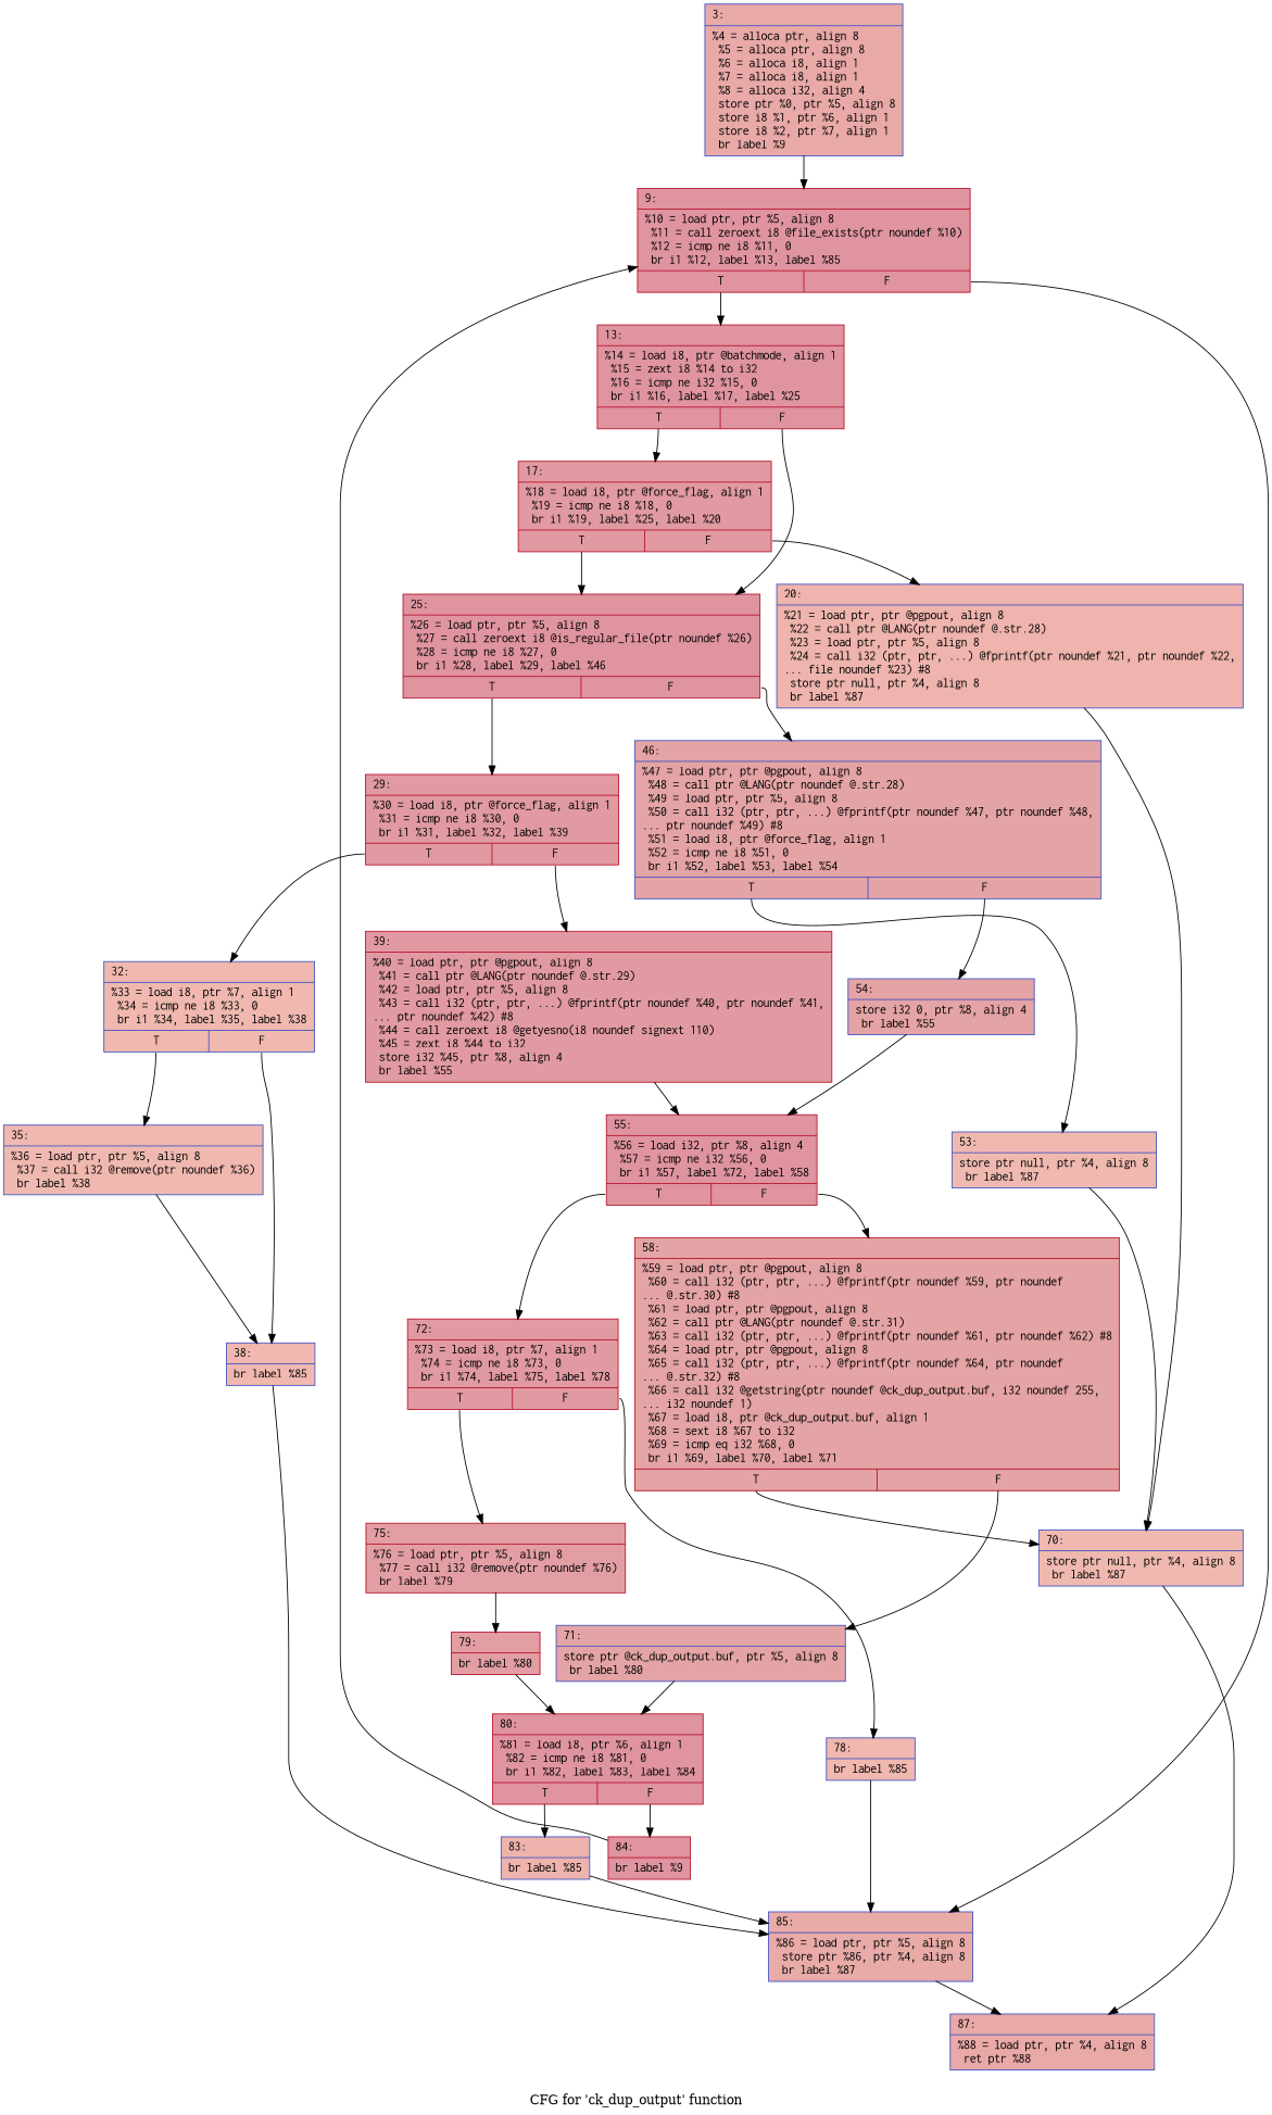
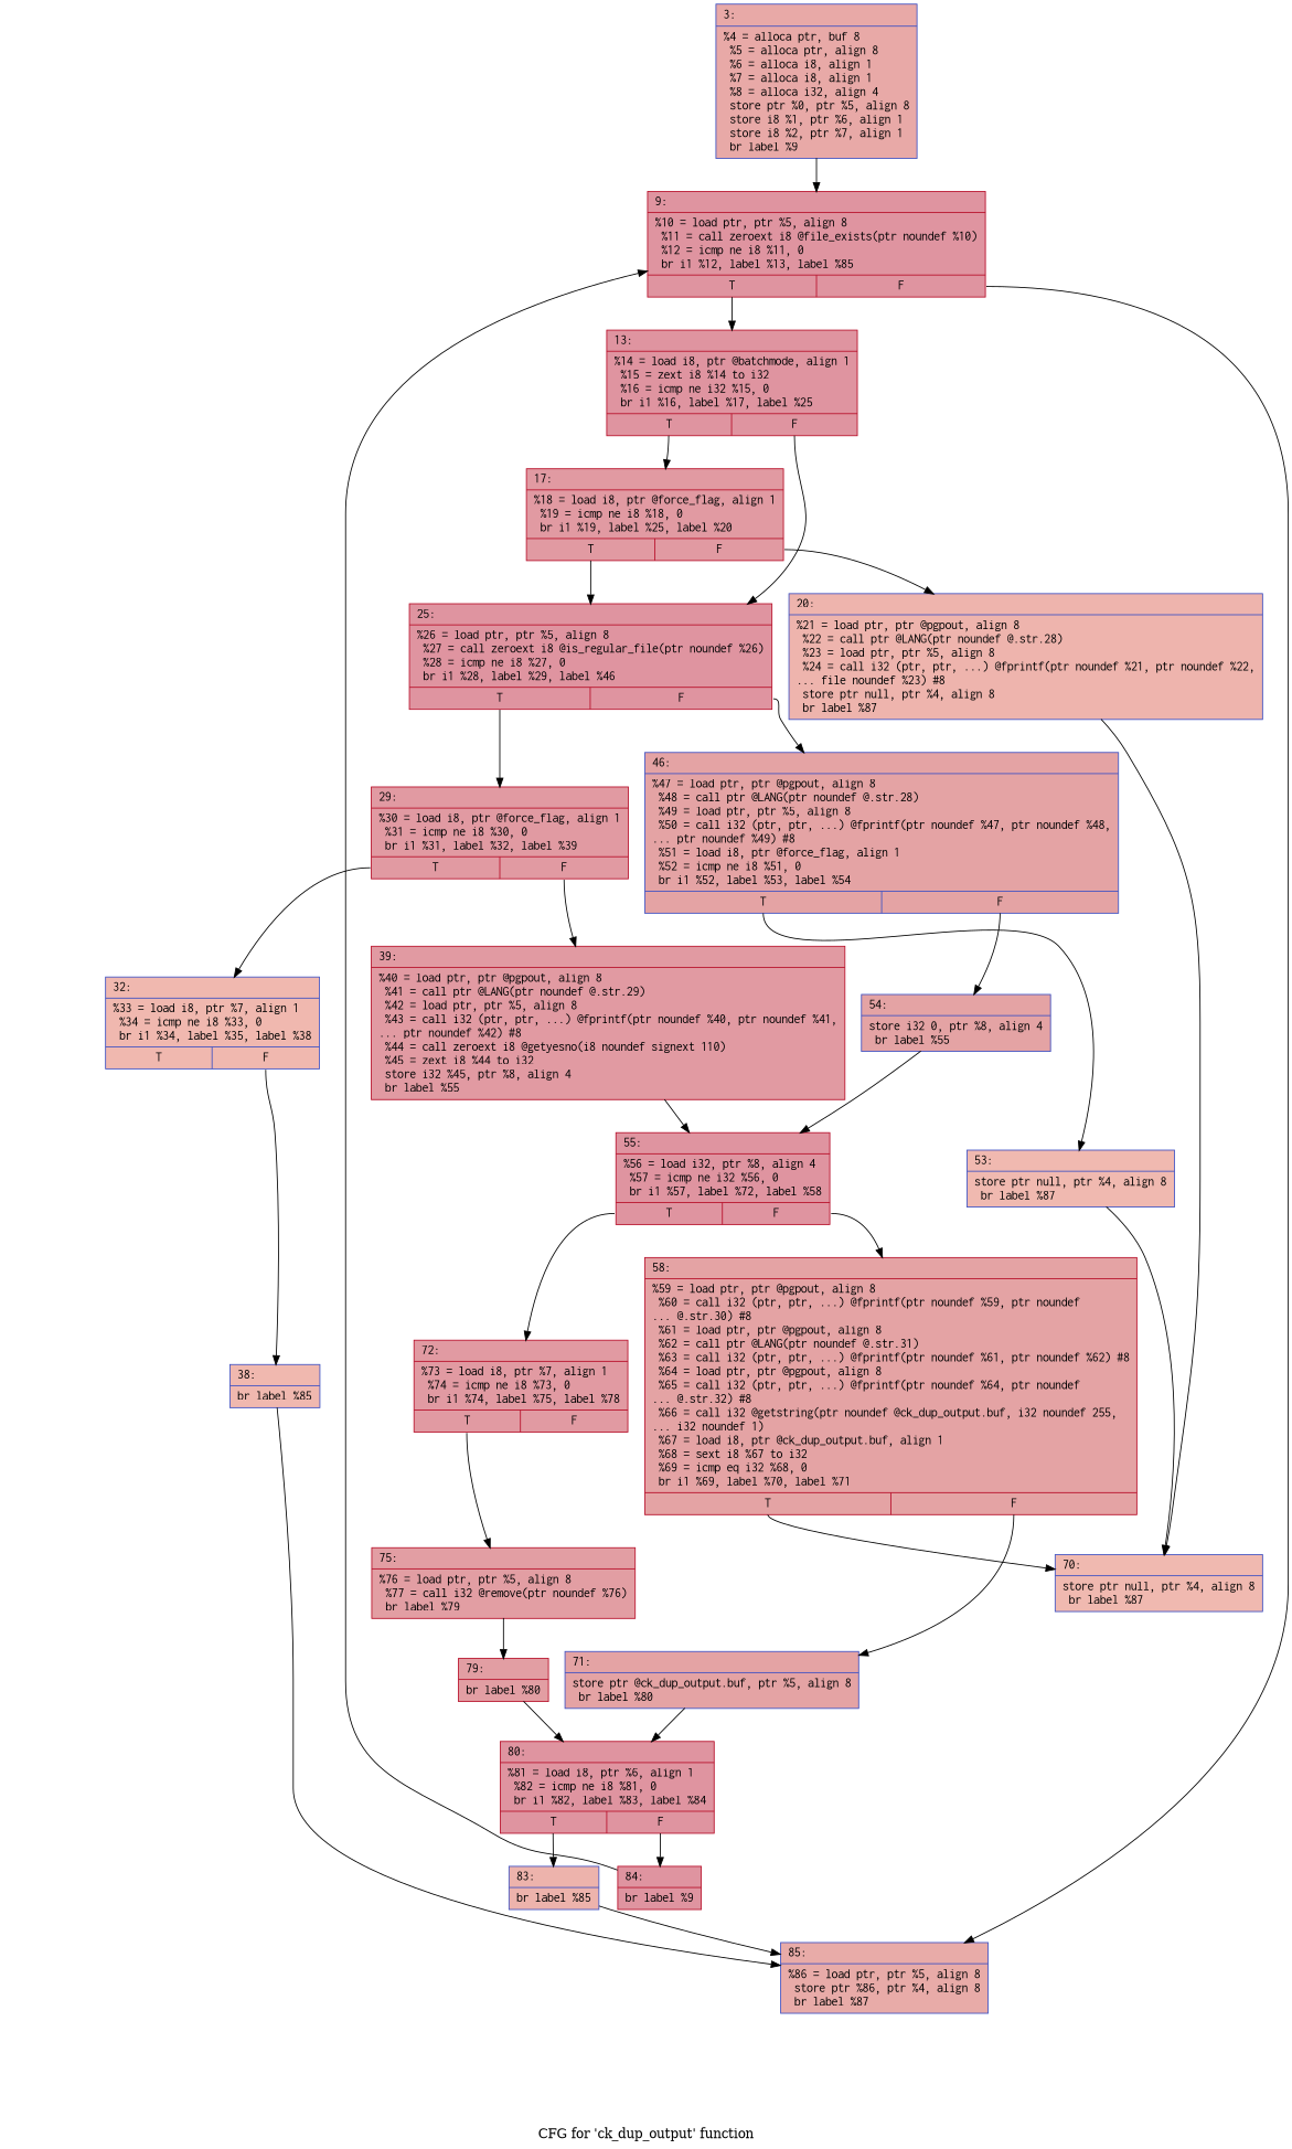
  digraph {
    label="CFG for 'ck_dup_output' function"
    node [color="#3d50c3ff" fillcolor="#b70d2870" fontname=Courier shape=record style=filled]
-   n1 [fillcolor="#ca3b3770" label="{3:\l|  %4 = alloca ptr, align 8\l  %5 = alloca ptr, align 8\l  %6 = alloca i8, align 1\l  %7 = alloca i8, align 1\l  %8 = alloca i32, align 4\l  store ptr %0, ptr %5, align 8\l  store i8 %1, ptr %6, align 1\l  store i8 %2, ptr %7, align 1\l  br label %9\l}"]
+   n1 [fillcolor="#ca3b3770" label="{3:\l|  %4 = alloca ptr, buf 8\l  %5 = alloca ptr, align 8\l  %6 = alloca i8, align 1\l  %7 = alloca i8, align 1\l  %8 = alloca i32, align 4\l  store ptr %0, ptr %5, align 8\l  store i8 %1, ptr %6, align 1\l  store i8 %2, ptr %7, align 1\l  br label %9\l}"]
    n2 [color="#b70d28ff" label="{9:\l|  %10 = load ptr, ptr %5, align 8\l  %11 = call zeroext i8 @file_exists(ptr noundef %10)\l  %12 = icmp ne i8 %11, 0\l  br i1 %12, label %13, label %85\l|{<s0>T|<s1>F}}"]
    n3 [color="#b70d28ff" label="{13:\l|  %14 = load i8, ptr @batchmode, align 1\l  %15 = zext i8 %14 to i32\l  %16 = icmp ne i32 %15, 0\l  br i1 %16, label %17, label %25\l|{<s0>T|<s1>F}}"]
    n4 [fillcolor="#cc403a70" label="{85:\l|  %86 = load ptr, ptr %5, align 8\l  store ptr %86, ptr %4, align 8\l  br label %87\l}"]
    n5 [color="#b70d28ff" fillcolor="#bb1b2c70" label="{17:\l|  %18 = load i8, ptr @force_flag, align 1\l  %19 = icmp ne i8 %18, 0\l  br i1 %19, label %25, label %20\l|{<s0>T|<s1>F}}"]
    n6 [color="#b70d28ff" label="{25:\l|  %26 = load ptr, ptr %5, align 8\l  %27 = call zeroext i8 @is_regular_file(ptr noundef %26)\l  %28 = icmp ne i8 %27, 0\l  br i1 %28, label %29, label %46\l|{<s0>T|<s1>F}}"]
-   n7 [fillcolor="#ca3b3770" label="{87:\l|  %88 = load ptr, ptr %4, align 8\l  ret ptr %88\l}"]
    n8 [fillcolor="#d8564670" label="{20:\l|  %21 = load ptr, ptr @pgpout, align 8\l  %22 = call ptr @LANG(ptr noundef @.str.28)\l  %23 = load ptr, ptr %5, align 8\l  %24 = call i32 (ptr, ptr, ...) @fprintf(ptr noundef %21, ptr noundef %22,\l... file noundef %23) #8\l  store ptr null, ptr %4, align 8\l  br label %87\l}"]
    n9 [color="#b70d28ff" fillcolor="#bb1b2c70" label="{29:\l|  %30 = load i8, ptr @force_flag, align 1\l  %31 = icmp ne i8 %30, 0\l  br i1 %31, label %32, label %39\l|{<s0>T|<s1>F}}"]
    n10 [fillcolor="#c32e3170" label="{46:\l|  %47 = load ptr, ptr @pgpout, align 8\l  %48 = call ptr @LANG(ptr noundef @.str.28)\l  %49 = load ptr, ptr %5, align 8\l  %50 = call i32 (ptr, ptr, ...) @fprintf(ptr noundef %47, ptr noundef %48,\l... ptr noundef %49) #8\l  %51 = load i8, ptr @force_flag, align 1\l  %52 = icmp ne i8 %51, 0\l  br i1 %52, label %53, label %54\l|{<s0>T|<s1>F}}"]
    n11 [fillcolor="#de614d70" label="{70:\l|  store ptr null, ptr %4, align 8\l  br label %87\l}"]
    n12 [fillcolor="#dc5d4a70" label="{32:\l|  %33 = load i8, ptr %7, align 1\l  %34 = icmp ne i8 %33, 0\l  br i1 %34, label %35, label %38\l|{<s0>T|<s1>F}}"]
    n13 [color="#b70d28ff" fillcolor="#bb1b2c70" label="{39:\l|  %40 = load ptr, ptr @pgpout, align 8\l  %41 = call ptr @LANG(ptr noundef @.str.29)\l  %42 = load ptr, ptr %5, align 8\l  %43 = call i32 (ptr, ptr, ...) @fprintf(ptr noundef %40, ptr noundef %41,\l... ptr noundef %42) #8\l  %44 = call zeroext i8 @getyesno(i8 noundef signext 110)\l  %45 = zext i8 %44 to i32\l  store i32 %45, ptr %8, align 4\l  br label %55\l}"]
    n14 [fillcolor="#de614d70" label="{53:\l|  store ptr null, ptr %4, align 8\l  br label %87\l}"]
    n15 [fillcolor="#c32e3170" label="{54:\l|  store i32 0, ptr %8, align 4\l  br label %55\l}"]
-   n16 [fillcolor="#de614d70" label="{35:\l|  %36 = load ptr, ptr %5, align 8\l  %37 = call i32 @remove(ptr noundef %36)\l  br label %38\l}"]
    n17 [fillcolor="#dc5d4a70" label="{38:\l|  br label %85\l}"]
    n18 [color="#b70d28ff" label="{55:\l|  %56 = load i32, ptr %8, align 4\l  %57 = icmp ne i32 %56, 0\l  br i1 %57, label %72, label %58\l|{<s0>T|<s1>F}}"]
    n19 [color="#b70d28ff" fillcolor="#bb1b2c70" label="{72:\l|  %73 = load i8, ptr %7, align 1\l  %74 = icmp ne i8 %73, 0\l  br i1 %74, label %75, label %78\l|{<s0>T|<s1>F}}"]
    n20 [color="#b70d28ff" fillcolor="#c32e3170" label="{58:\l|  %59 = load ptr, ptr @pgpout, align 8\l  %60 = call i32 (ptr, ptr, ...) @fprintf(ptr noundef %59, ptr noundef\l... @.str.30) #8\l  %61 = load ptr, ptr @pgpout, align 8\l  %62 = call ptr @LANG(ptr noundef @.str.31)\l  %63 = call i32 (ptr, ptr, ...) @fprintf(ptr noundef %61, ptr noundef %62) #8\l  %64 = load ptr, ptr @pgpout, align 8\l  %65 = call i32 (ptr, ptr, ...) @fprintf(ptr noundef %64, ptr noundef\l... @.str.32) #8\l  %66 = call i32 @getstring(ptr noundef @ck_dup_output.buf, i32 noundef 255,\l... i32 noundef 1)\l  %67 = load i8, ptr @ck_dup_output.buf, align 1\l  %68 = sext i8 %67 to i32\l  %69 = icmp eq i32 %68, 0\l  br i1 %69, label %70, label %71\l|{<s0>T|<s1>F}}"]
    n21 [color="#b70d28ff" fillcolor="#be242e70" label="{75:\l|  %76 = load ptr, ptr %5, align 8\l  %77 = call i32 @remove(ptr noundef %76)\l  br label %79\l}"]
-   n22 [fillcolor="#dc5d4a70" label="{78:\l|  br label %85\l}"]
    n23 [fillcolor="#c32e3170" label="{71:\l|  store ptr @ck_dup_output.buf, ptr %5, align 8\l  br label %80\l}"]
    n24 [color="#b70d28ff" fillcolor="#be242e70" label="{79:\l|  br label %80\l}"]
    n25 [color="#b70d28ff" label="{80:\l|  %81 = load i8, ptr %6, align 1\l  %82 = icmp ne i8 %81, 0\l  br i1 %82, label %83, label %84\l|{<s0>T|<s1>F}}"]
    n26 [fillcolor="#d6524470" label="{83:\l|  br label %85\l}"]
    n27 [color="#b70d28ff" label="{84:\l|  br label %9\l}"]
    n1 -> n2
    n2 -> n3 [tailport=s0]
    n2 -> n4 [tailport=s1]
    n3 -> n5 [tailport=s0]
    n3 -> n6 [tailport=s1]
-   n4 -> n7
    n5 -> n6 [tailport=s0]
    n5 -> n8 [tailport=s1]
    n6 -> n9 [tailport=s0]
    n6 -> n10 [tailport=s1]
    n8 -> n11
    n9 -> n12 [tailport=s0]
    n9 -> n13 [tailport=s1]
    n10 -> n14 [tailport=s0]
    n10 -> n15 [tailport=s1]
-   n11 -> n7
-   n12 -> n16 [tailport=s0]
    n12 -> n17 [tailport=s1]
    n13 -> n18
    n14 -> n11
    n15 -> n18
-   n16 -> n17
    n17 -> n4
    n18 -> n19 [tailport=s0]
    n18 -> n20 [tailport=s1]
    n19 -> n21 [tailport=s0]
-   n19 -> n22 [tailport=s1]
    n20 -> n11 [tailport=s0]
    n20 -> n23 [tailport=s1]
    n21 -> n24
-   n22 -> n4
    n23 -> n25
    n24 -> n25
    n25 -> n26 [tailport=s0]
    n25 -> n27 [tailport=s1]
    n26 -> n4
    n27 -> n2
  }
